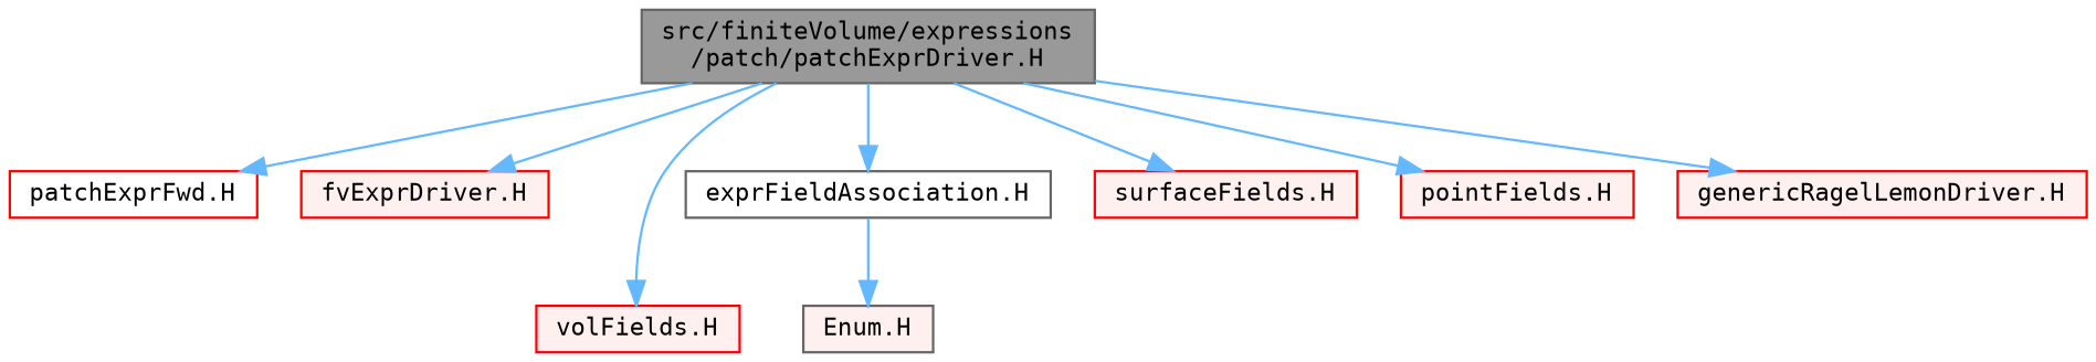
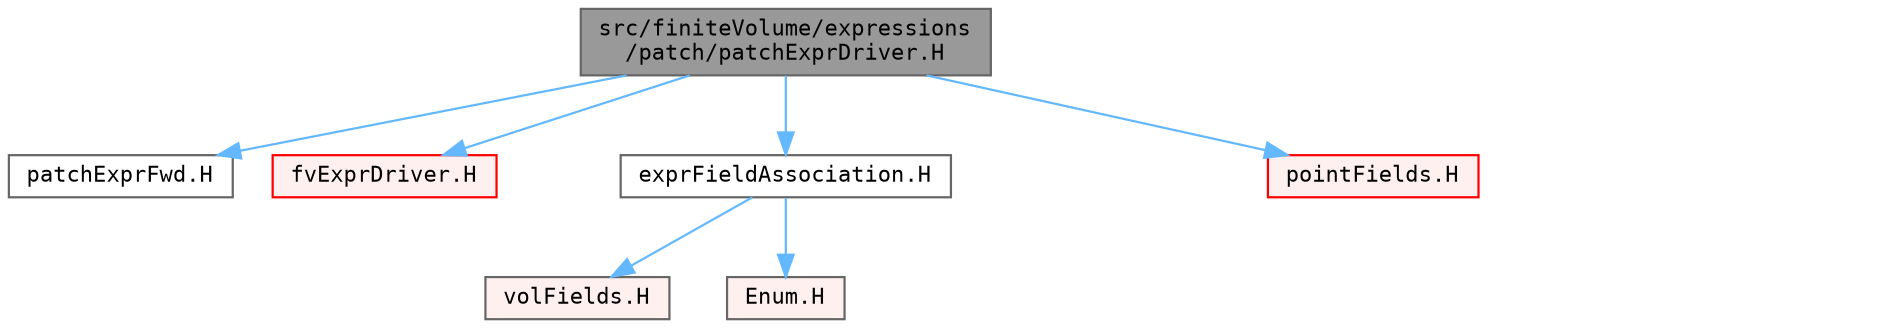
  digraph {
    fontname="DejaVu Sans Mono"
    node [color=red fillcolor="#FFF0F0" fontname="DejaVu Sans Mono" fontsize=10 shape=box style=filled]
    edge [color=steelblue1 fontname="DejaVu Sans Mono" fontsize=10 labelfontname=Helvetica labelfontsize=10 style=solid]
    n1 [color=gray40 fillcolor=grey60 fontcolor=black height=0.2 label="src/finiteVolume/expressions\l/patch/patchExprDriver.H" width=0.4]
-   n2 [fillcolor=white height=0.2 label="patchExprFwd.H" width=0.4]
+   n2 [color=grey40 fillcolor=white height=0.2 label="patchExprFwd.H" width=0.4]
    n3 [height=0.2 label="fvExprDriver.H" width=0.4]
-   n4 [height=0.2 label="volFields.H" width=0.4]
+   n4 [color=grey40 height=0.2 label="volFields.H" width=0.4]
    n5 [color=grey40 fillcolor=white height=0.2 label="exprFieldAssociation.H" width=0.4]
-   n6 [height=0.2 label="surfaceFields.H" width=0.4]
    n7 [height=0.2 label="pointFields.H" width=0.4]
-   n8 [height=0.2 label="genericRagelLemonDriver.H" width=0.4]
    n9 [color=grey40 height=0.2 label="Enum.H" width=0.4]
    n1 -> n2
    n1 -> n3
-   n1 -> n4
+   n5 -> n4
    n1 -> n5
-   n1 -> n6
    n1 -> n7
-   n1 -> n8
    n5 -> n9
  }
